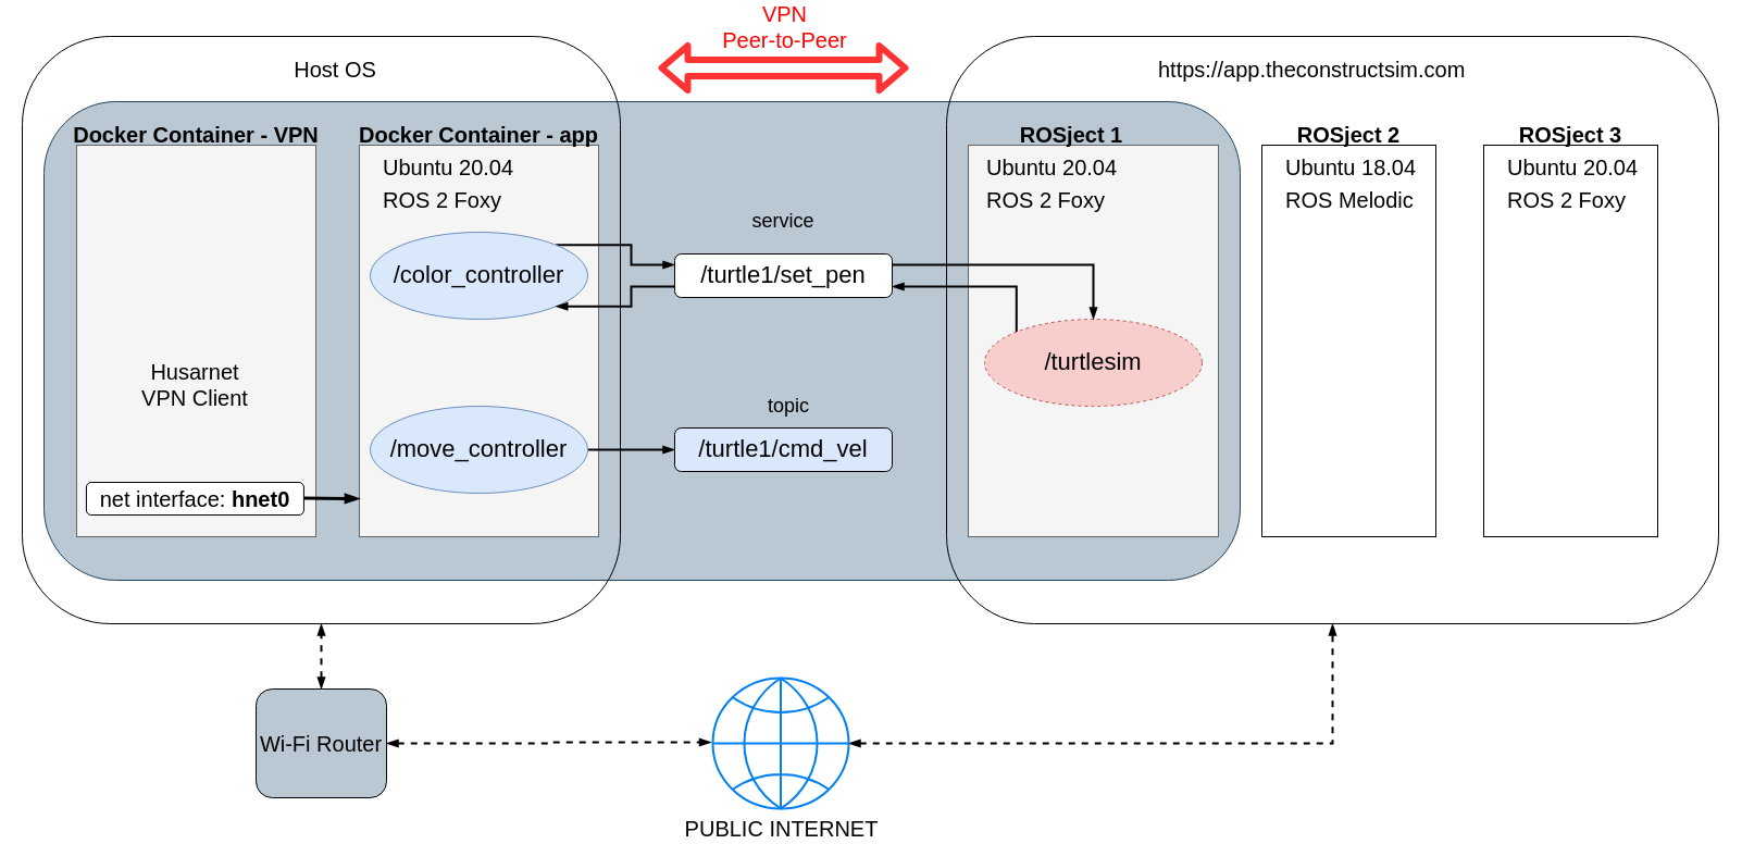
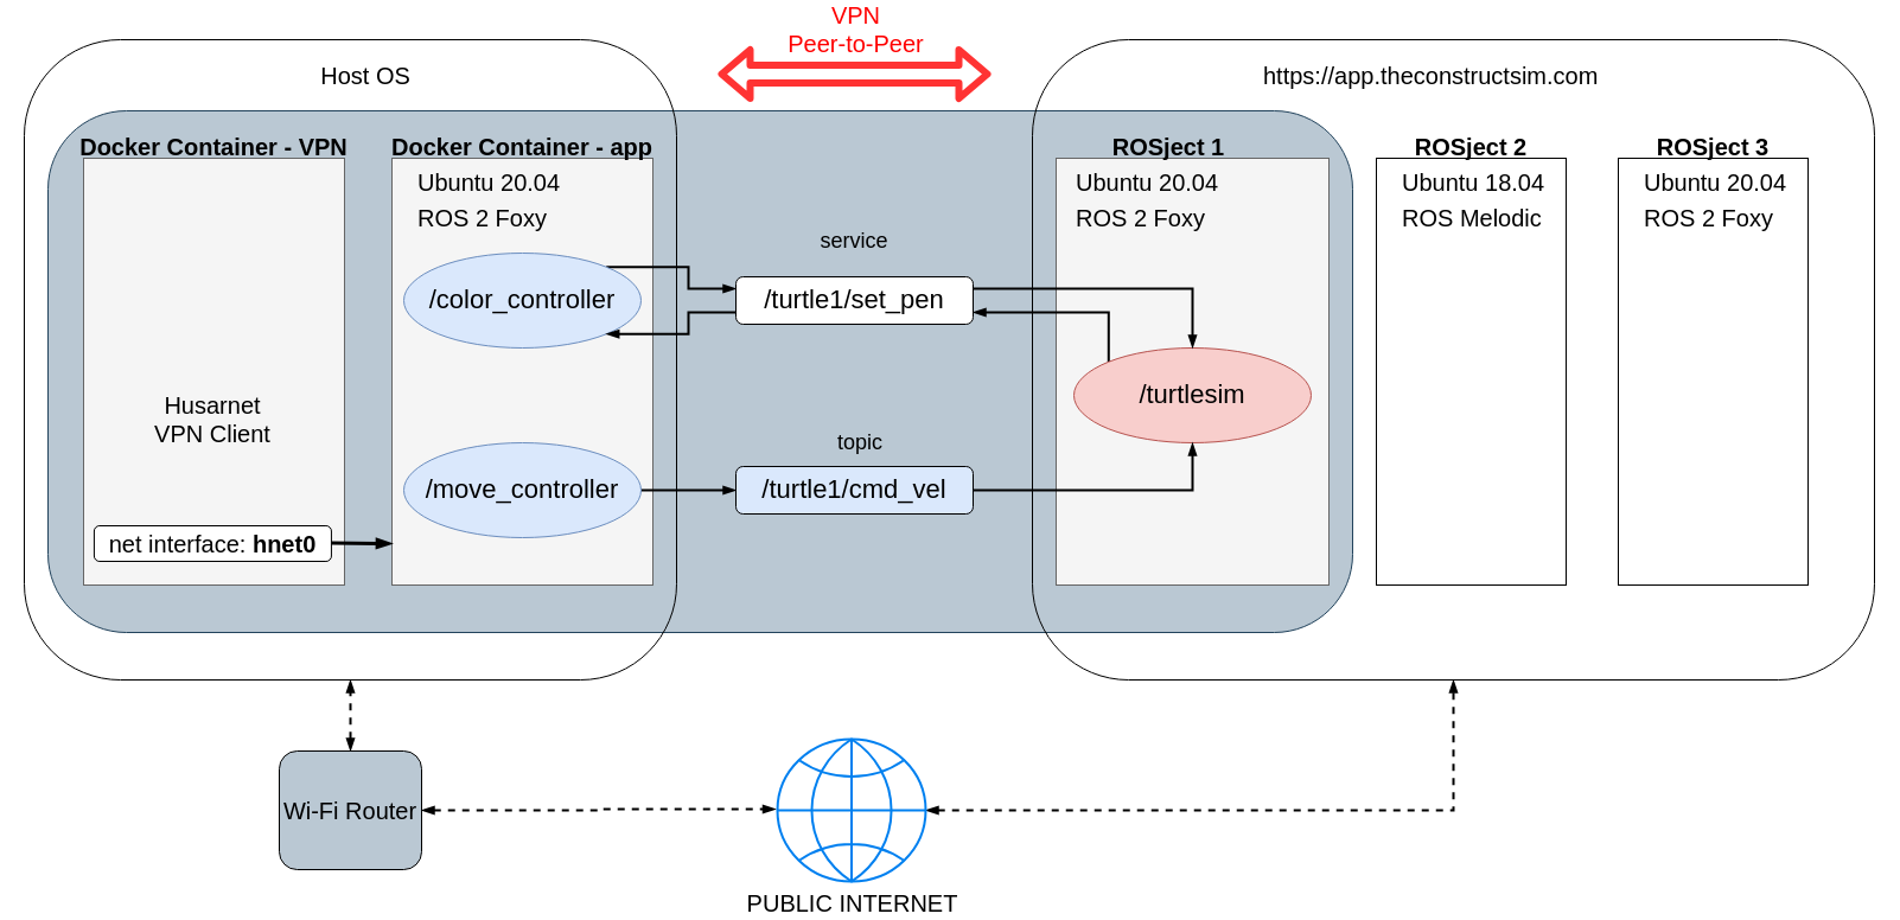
  <mxCell id="0" />
  <mxCell id="1" parent="0" />
  <mxCell id="2" value="" style="rounded=1;whiteSpace=wrap;html=1;fontSize=20;align=center;fillColor=#bac8d3;strokeColor=#23445d;" parent="1" vertex="1"><mxGeometry x="40" y="80" width="1100" height="440" as="geometry" /></mxCell>
  <mxCell id="3" value="https://app.theconstructsim.com" style="text;html=1;strokeColor=none;fillColor=none;align=left;verticalAlign=middle;whiteSpace=wrap;rounded=0;fontSize=20;" parent="1" vertex="1"><mxGeometry x="1062.5" y="40" width="355" height="20" as="geometry" /></mxCell>
  <mxCell id="4" value="" style="rounded=0;whiteSpace=wrap;html=1;fontSize=20;fontColor=#333333;align=left;fillColor=#f5f5f5;strokeColor=#666666;" parent="1" vertex="1"><mxGeometry x="890" y="120" width="230" height="360" as="geometry" /></mxCell>
  <mxCell id="5" value="" style="rounded=0;whiteSpace=wrap;html=1;fontSize=20;fontColor=#333333;align=left;fillColor=#f5f5f5;strokeColor=#666666;" parent="1" vertex="1"><mxGeometry x="330" y="120" width="220" height="360" as="geometry" /></mxCell>
  <mxCell id="6" style="edgeStyle=orthogonalEdgeStyle;rounded=0;orthogonalLoop=1;jettySize=auto;html=1;exitX=1;exitY=0;exitDx=0;exitDy=0;entryX=0;entryY=0.25;entryDx=0;entryDy=0;strokeWidth=2;endArrow=blockThin;endFill=1;" parent="1" source="7" target="16" edge="1"><mxGeometry relative="1" as="geometry" /></mxCell>
  <mxCell id="7" value="&lt;font style=&quot;font-size: 22px&quot;&gt;/color_controller&lt;/font&gt;" style="ellipse;whiteSpace=wrap;html=1;fillColor=#dae8fc;strokeColor=#6c8ebf;" parent="1" vertex="1"><mxGeometry x="340" y="200" width="200" height="80" as="geometry" /></mxCell>
  <mxCell id="8" style="edgeStyle=orthogonalEdgeStyle;rounded=0;orthogonalLoop=1;jettySize=auto;html=1;exitX=1;exitY=0.5;exitDx=0;exitDy=0;entryX=0;entryY=0.5;entryDx=0;entryDy=0;strokeWidth=2;endArrow=blockThin;endFill=1;" parent="1" source="9" target="13" edge="1"><mxGeometry relative="1" as="geometry" /></mxCell>
  <mxCell id="9" value="&lt;font style=&quot;font-size: 22px&quot;&gt;/move_controller&lt;/font&gt;" style="ellipse;whiteSpace=wrap;html=1;fillColor=#dae8fc;strokeColor=#6c8ebf;" parent="1" vertex="1"><mxGeometry x="340" y="360" width="200" height="80" as="geometry" /></mxCell>
  <mxCell id="10" style="edgeStyle=orthogonalEdgeStyle;rounded=0;orthogonalLoop=1;jettySize=auto;html=1;exitX=0;exitY=0;exitDx=0;exitDy=0;entryX=1;entryY=0.75;entryDx=0;entryDy=0;strokeWidth=2;endArrow=blockThin;endFill=1;" parent="1" source="11" target="16" edge="1"><mxGeometry relative="1" as="geometry"><Array as="points"><mxPoint x="934" y="250" /></Array></mxGeometry></mxCell>
- <mxCell id="11" value="&lt;font style=&quot;font-size: 22px&quot;&gt;/turtlesim&lt;/font&gt;" style="ellipse;whiteSpace=wrap;html=1;fillColor=#f8cecc;strokeColor=#b85450;dashed=1;" parent="1" vertex="1"><mxGeometry x="905" y="280" width="200" height="80" as="geometry" /></mxCell>
+ <mxCell id="11" value="&lt;font style=&quot;font-size: 22px&quot;&gt;/turtlesim&lt;/font&gt;" style="ellipse;whiteSpace=wrap;html=1;fillColor=#f8cecc;strokeColor=#b85450;" parent="1" vertex="1"><mxGeometry x="905" y="280" width="200" height="80" as="geometry" /></mxCell>
+ <mxCell id="12" style="edgeStyle=orthogonalEdgeStyle;rounded=0;orthogonalLoop=1;jettySize=auto;html=1;exitX=1;exitY=0.5;exitDx=0;exitDy=0;entryX=0.5;entryY=1;entryDx=0;entryDy=0;strokeWidth=2;endArrow=blockThin;endFill=1;" parent="1" source="13" target="11" edge="1"><mxGeometry relative="1" as="geometry" /></mxCell>
  <mxCell id="13" value="&lt;font style=&quot;font-size: 22px&quot;&gt;/turtle1/cmd_vel&lt;/font&gt;" style="rounded=1;whiteSpace=wrap;html=1;fillColor=#dae8fc;" parent="1" vertex="1"><mxGeometry x="620" y="380" width="200" height="40" as="geometry" /></mxCell>
  <mxCell id="14" style="edgeStyle=orthogonalEdgeStyle;rounded=0;orthogonalLoop=1;jettySize=auto;html=1;exitX=1;exitY=0.25;exitDx=0;exitDy=0;entryX=0.5;entryY=0;entryDx=0;entryDy=0;strokeWidth=2;endArrow=blockThin;endFill=1;" parent="1" source="16" target="11" edge="1"><mxGeometry relative="1" as="geometry" /></mxCell>
  <mxCell id="15" style="edgeStyle=orthogonalEdgeStyle;rounded=0;orthogonalLoop=1;jettySize=auto;html=1;exitX=0;exitY=0.75;exitDx=0;exitDy=0;entryX=1;entryY=1;entryDx=0;entryDy=0;strokeWidth=2;endArrow=blockThin;endFill=1;" parent="1" source="16" target="7" edge="1"><mxGeometry relative="1" as="geometry" /></mxCell>
  <mxCell id="16" value="&lt;font style=&quot;font-size: 22px&quot;&gt;/turtle1/set_pen&lt;/font&gt;" style="rounded=1;whiteSpace=wrap;html=1;" parent="1" vertex="1"><mxGeometry x="620" y="220" width="200" height="40" as="geometry" /></mxCell>
  <mxCell id="17" value="&lt;font style=&quot;font-size: 18px&quot;&gt;topic&lt;/font&gt;" style="text;html=1;strokeColor=none;fillColor=none;align=center;verticalAlign=middle;whiteSpace=wrap;rounded=0;" parent="1" vertex="1"><mxGeometry x="670" y="350" width="110" height="20" as="geometry" /></mxCell>
  <mxCell id="18" value="&lt;font style=&quot;font-size: 18px&quot;&gt;service&lt;/font&gt;" style="text;html=1;strokeColor=none;fillColor=none;align=center;verticalAlign=middle;whiteSpace=wrap;rounded=0;" parent="1" vertex="1"><mxGeometry x="650" y="180" width="140" height="20" as="geometry" /></mxCell>
  <mxCell id="19" value="Host OS" style="text;html=1;strokeColor=none;fillColor=none;align=center;verticalAlign=middle;whiteSpace=wrap;rounded=0;fontSize=20;" parent="1" vertex="1"><mxGeometry x="237.86" y="40" width="140" height="20" as="geometry" /></mxCell>
  <mxCell id="20" value="Ubuntu 20.04" style="text;html=1;strokeColor=none;fillColor=none;align=left;verticalAlign=middle;whiteSpace=wrap;rounded=0;fontSize=20;" parent="1" vertex="1"><mxGeometry x="350" y="130" width="140" height="20" as="geometry" /></mxCell>
  <mxCell id="21" value="ROS 2 Foxy" style="text;html=1;strokeColor=none;fillColor=none;align=left;verticalAlign=middle;whiteSpace=wrap;rounded=0;fontSize=20;" parent="1" vertex="1"><mxGeometry x="350" y="160" width="140" height="20" as="geometry" /></mxCell>
  <mxCell id="22" value="Docker Container - app" style="text;html=1;strokeColor=none;fillColor=none;align=center;verticalAlign=middle;whiteSpace=wrap;rounded=0;fontSize=20;fontStyle=1" parent="1" vertex="1"><mxGeometry x="320" y="100" width="240" height="20" as="geometry" /></mxCell>
  <mxCell id="23" value="ROSject 1" style="text;html=1;strokeColor=none;fillColor=none;align=center;verticalAlign=middle;whiteSpace=wrap;rounded=0;fontSize=20;fontStyle=1" parent="1" vertex="1"><mxGeometry x="890" y="100" width="190" height="20" as="geometry" /></mxCell>
  <mxCell id="24" value="Ubuntu 20.04" style="text;html=1;strokeColor=none;fillColor=none;align=left;verticalAlign=middle;whiteSpace=wrap;rounded=0;fontSize=20;" parent="1" vertex="1"><mxGeometry x="905" y="130" width="140" height="20" as="geometry" /></mxCell>
  <mxCell id="25" value="ROS 2 Foxy" style="text;html=1;strokeColor=none;fillColor=none;align=left;verticalAlign=middle;whiteSpace=wrap;rounded=0;fontSize=20;" parent="1" vertex="1"><mxGeometry x="905" y="160" width="140" height="20" as="geometry" /></mxCell>
  <mxCell id="26" style="edgeStyle=orthogonalEdgeStyle;rounded=0;orthogonalLoop=1;jettySize=auto;html=1;exitX=1;exitY=0.5;exitDx=0;exitDy=0;entryX=-0.012;entryY=0.492;entryDx=0;entryDy=0;entryPerimeter=0;dashed=1;fontSize=20;fontColor=#000000;startArrow=blockThin;startFill=1;endArrow=blockThin;endFill=1;strokeWidth=2;" parent="1" source="28" target="30" edge="1"><mxGeometry relative="1" as="geometry" /></mxCell>
  <mxCell id="27" style="edgeStyle=orthogonalEdgeStyle;rounded=0;orthogonalLoop=1;jettySize=auto;html=1;exitX=0.5;exitY=0;exitDx=0;exitDy=0;entryX=0.5;entryY=1;entryDx=0;entryDy=0;dashed=1;fontSize=20;fontColor=#000000;startArrow=blockThin;startFill=1;endArrow=blockThin;endFill=1;strokeWidth=2;" parent="1" source="28" target="49" edge="1"><mxGeometry relative="1" as="geometry" /></mxCell>
  <mxCell id="28" value="Wi-Fi Router" style="rounded=1;whiteSpace=wrap;html=1;fontSize=20;fontColor=#000000;align=center;fillColor=#bac8d3;" parent="1" vertex="1"><mxGeometry x="235" y="620" width="120" height="100" as="geometry" /></mxCell>
  <mxCell id="29" style="edgeStyle=orthogonalEdgeStyle;rounded=0;orthogonalLoop=1;jettySize=auto;html=1;entryX=0.5;entryY=1;entryDx=0;entryDy=0;fontSize=20;fontColor=#000000;endArrow=blockThin;endFill=1;strokeWidth=2;startArrow=blockThin;startFill=1;dashed=1;" parent="1" source="30" target="48" edge="1"><mxGeometry relative="1" as="geometry"><mxPoint x="945" y="660" as="targetPoint" /></mxGeometry></mxCell>
  <mxCell id="30" value="PUBLIC INTERNET" style="html=1;verticalLabelPosition=bottom;align=center;labelBackgroundColor=#ffffff;verticalAlign=top;strokeWidth=2;strokeColor=#0080F0;shadow=0;dashed=0;shape=mxgraph.ios7.icons.globe;fontSize=20;fontColor=#000000;" parent="1" vertex="1"><mxGeometry x="655" y="610" width="125" height="120" as="geometry" /></mxCell>
  <mxCell id="31" value="" style="rounded=0;whiteSpace=wrap;html=1;fontSize=20;align=left;" parent="1" vertex="1"><mxGeometry x="1160" y="120" width="160" height="360" as="geometry" /></mxCell>
  <mxCell id="32" value="&lt;div&gt;ROSject 2&lt;/div&gt;" style="text;html=1;strokeColor=none;fillColor=none;align=center;verticalAlign=middle;whiteSpace=wrap;rounded=0;fontSize=20;fontStyle=1" parent="1" vertex="1"><mxGeometry x="1145" y="100" width="190" height="20" as="geometry" /></mxCell>
  <mxCell id="33" value="" style="rounded=0;whiteSpace=wrap;html=1;fontSize=20;align=left;" parent="1" vertex="1"><mxGeometry x="1364" y="120" width="160" height="360" as="geometry" /></mxCell>
  <mxCell id="34" value="&lt;div&gt;ROSject 3&lt;br&gt;&lt;/div&gt;" style="text;html=1;strokeColor=none;fillColor=none;align=center;verticalAlign=middle;whiteSpace=wrap;rounded=0;fontSize=20;fontStyle=1" parent="1" vertex="1"><mxGeometry x="1349" y="100" width="190" height="20" as="geometry" /></mxCell>
  <mxCell id="35" value="Ubuntu 18.04" style="text;html=1;strokeColor=none;fillColor=none;align=left;verticalAlign=middle;whiteSpace=wrap;rounded=0;fontSize=20;" parent="1" vertex="1"><mxGeometry x="1180" y="130" width="140" height="20" as="geometry" /></mxCell>
  <mxCell id="36" value="ROS Melodic" style="text;html=1;strokeColor=none;fillColor=none;align=left;verticalAlign=middle;whiteSpace=wrap;rounded=0;fontSize=20;" parent="1" vertex="1"><mxGeometry x="1180" y="160" width="140" height="20" as="geometry" /></mxCell>
  <mxCell id="37" value="Ubuntu 20.04" style="text;html=1;strokeColor=none;fillColor=none;align=left;verticalAlign=middle;whiteSpace=wrap;rounded=0;fontSize=20;" parent="1" vertex="1"><mxGeometry x="1384" y="130" width="140" height="20" as="geometry" /></mxCell>
  <mxCell id="38" value="ROS 2 Foxy" style="text;html=1;strokeColor=none;fillColor=none;align=left;verticalAlign=middle;whiteSpace=wrap;rounded=0;fontSize=20;" parent="1" vertex="1"><mxGeometry x="1384" y="160" width="140" height="20" as="geometry" /></mxCell>
  <mxCell id="39" value="" style="shape=image;verticalLabelPosition=bottom;labelBackgroundColor=#ffffff;verticalAlign=top;aspect=fixed;imageAspect=0;image=https://husarnet.com/img/husarnet_signet.svg;" parent="1" vertex="1"><mxGeometry x="1061.35" y="130" width="43.65" height="50" as="geometry" /></mxCell>
  <mxCell id="40" value="" style="shape=flexArrow;endArrow=classic;startArrow=classic;html=1;fontSize=20;fontColor=#FF0000;strokeColor=#FF3333;strokeWidth=6;" parent="1" edge="1"><mxGeometry width="100" height="100" relative="1" as="geometry"><mxPoint x="605" y="49" as="sourcePoint" /><mxPoint x="835" y="49" as="targetPoint" /></mxGeometry></mxCell>
  <mxCell id="41" value="&lt;div&gt;VPN&lt;/div&gt;&lt;div&gt;Peer-to-Peer&lt;/div&gt;" style="edgeLabel;html=1;align=center;verticalAlign=middle;resizable=0;points=[];fontSize=20;fontColor=#FF0000;" parent="40" vertex="1" connectable="0"><mxGeometry x="0.548" y="3" relative="1" as="geometry"><mxPoint x="-63" y="-36" as="offset" /></mxGeometry></mxCell>
  <mxCell id="42" value="" style="rounded=0;whiteSpace=wrap;html=1;fontSize=20;fontColor=#333333;align=left;fillColor=#f5f5f5;strokeColor=#666666;" vertex="1" parent="1"><mxGeometry x="70" y="120" width="220" height="360" as="geometry" /></mxCell>
  <mxCell id="43" value="Docker Container - VPN" style="text;html=1;strokeColor=none;fillColor=none;align=center;verticalAlign=middle;whiteSpace=wrap;rounded=0;fontSize=20;fontStyle=1" vertex="1" parent="1"><mxGeometry x="60" y="100" width="240" height="20" as="geometry" /></mxCell>
  <mxCell id="44" value="" style="shape=image;verticalLabelPosition=bottom;labelBackgroundColor=#ffffff;verticalAlign=top;aspect=fixed;imageAspect=0;image=https://husarnet.com/img/husarnet_signet.svg;" parent="1" vertex="1"><mxGeometry x="120" y="160" width="117.86" height="135" as="geometry" /></mxCell>
  <mxCell id="45" value="&lt;div&gt;Husarnet &lt;br&gt;&lt;/div&gt;&lt;div&gt;VPN Client&lt;/div&gt;" style="text;html=1;strokeColor=none;fillColor=none;align=center;verticalAlign=middle;whiteSpace=wrap;rounded=0;fontSize=20;" vertex="1" parent="1"><mxGeometry x="108.93" y="320" width="140" height="40" as="geometry" /></mxCell>
  <mxCell id="46" value="&lt;font style=&quot;font-size: 20px&quot;&gt;net interface: &lt;b&gt;hnet0&lt;/b&gt;&lt;/font&gt;" style="rounded=1;whiteSpace=wrap;html=1;align=center;" vertex="1" parent="1"><mxGeometry x="78.93" y="430" width="200" height="30" as="geometry" /></mxCell>
  <mxCell id="47" value="" style="endArrow=blockThin;html=1;endFill=1;strokeWidth=3;" edge="1" parent="1"><mxGeometry width="50" height="50" relative="1" as="geometry"><mxPoint x="278.93" y="444.5" as="sourcePoint" /><mxPoint x="330" y="445" as="targetPoint" /></mxGeometry></mxCell>
  <mxCell id="48" value="" style="rounded=1;whiteSpace=wrap;html=1;fillColor=none;" parent="1" vertex="1"><mxGeometry x="870" y="20" width="710" height="540" as="geometry" /></mxCell>
  <mxCell id="49" value="" style="rounded=1;whiteSpace=wrap;html=1;fillColor=none;" parent="1" vertex="1"><mxGeometry x="20" y="20" width="550" height="540" as="geometry" /></mxCell>
